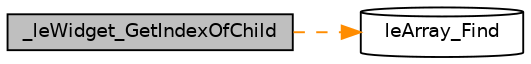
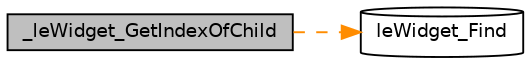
  digraph {
    rankdir=LR
    node [color=black fontname=Helvetica fontsize=10 style=filled]
    n1 [fillcolor=grey75 fontcolor=black height=0.2 label=_leWidget_GetIndexOfChild shape=box width=0.4]
-   n2 [fillcolor=white height=0.2 label=leArray_Find shape=cylinder width=0.4]
+   n2 [fillcolor=white height=0.2 label=leWidget_Find shape=cylinder width=0.4]
    n1 -> n2 [color=darkorange fontname=Helvetica fontsize=10 labelfontname=Helvetica labelfontsize=10 style=dashed]
  }
